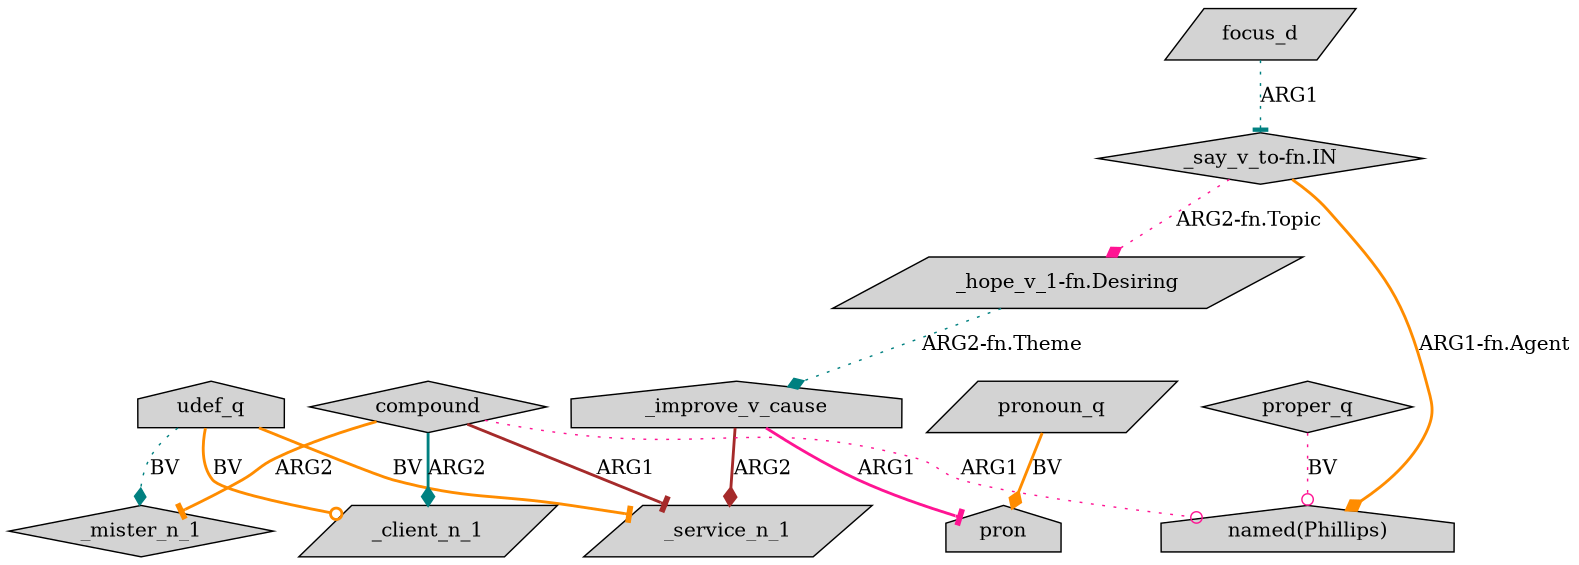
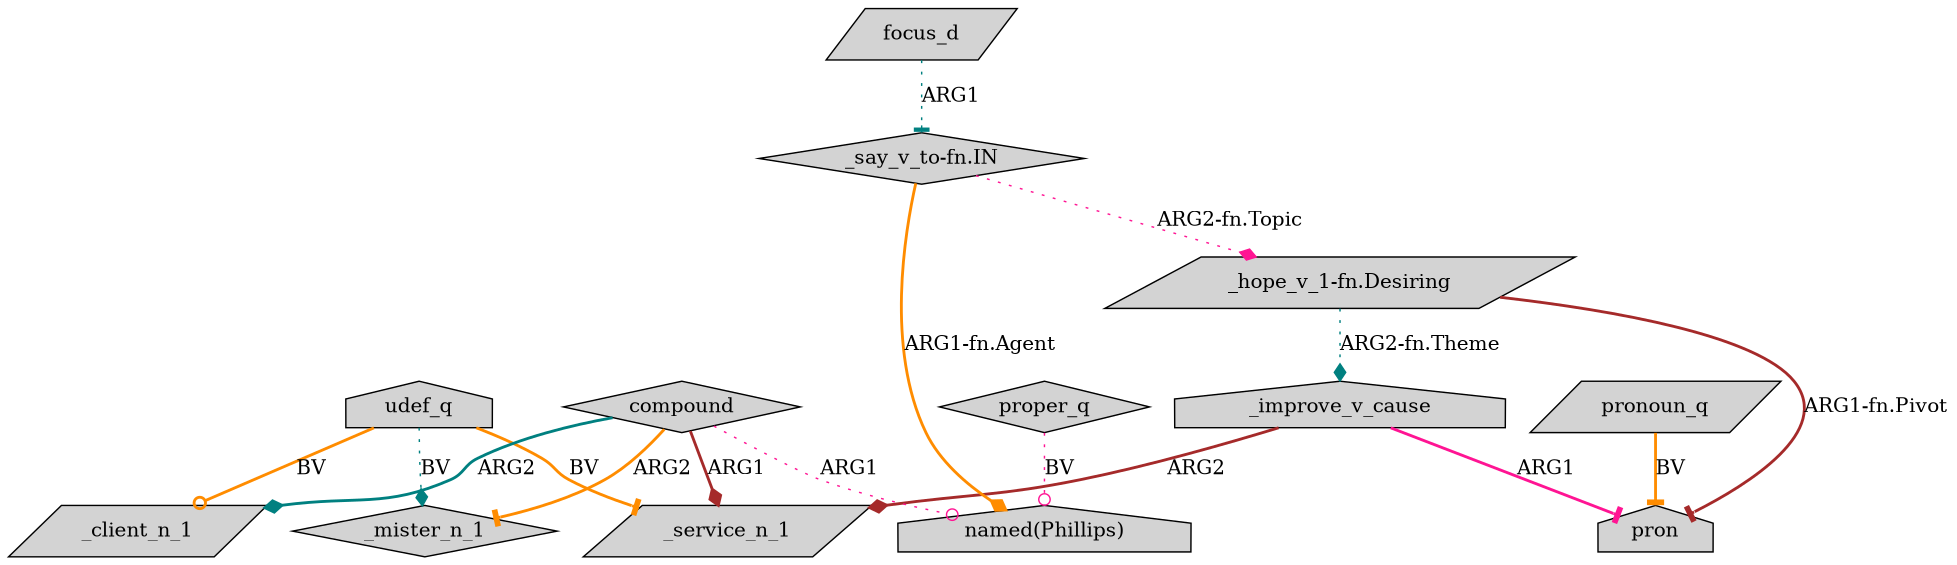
  digraph {
    node [shape=parallelogram style=filled]
    edge [arrowhead=tee color=darkorange style=bold]
    _mister_n_1 [shape=diamond]
    udef_q [shape=house]
    _service_n_1
    _client_n_1
    "_hope_v_1-fn.Desiring"
    pron [shape=house]
    _improve_v_cause [shape=house]
    pronoun_q
    "_say_v_to-fn.IN" [shape=diamond]
    "named(Phillips)" [shape=house]
    compound [shape=diamond]
    proper_q [shape=diamond]
    focus_d
    udef_q -> _mister_n_1 [arrowhead=diamond color=teal label=BV style=dotted]
    udef_q -> _service_n_1 [label=BV]
    udef_q -> _client_n_1 [arrowhead=odot label=BV]
+   "_hope_v_1-fn.Desiring" -> pron [color=brown label="ARG1-fn.Pivot"]
    "_hope_v_1-fn.Desiring" -> _improve_v_cause [arrowhead=diamond color=teal label="ARG2-fn.Theme" style=dotted]
    _improve_v_cause -> _service_n_1 [arrowhead=diamond color=brown label=ARG2]
    _improve_v_cause -> pron [color=deeppink label=ARG1]
-   pronoun_q -> pron [arrowhead=diamond label=BV]
+   pronoun_q -> pron [label=BV]
    "_say_v_to-fn.IN" -> "_hope_v_1-fn.Desiring" [arrowhead=diamond color=deeppink label="ARG2-fn.Topic" style=dotted]
    "_say_v_to-fn.IN" -> "named(Phillips)" [arrowhead=diamond label="ARG1-fn.Agent"]
    compound -> _mister_n_1 [label=ARG2]
-   compound -> _service_n_1 [color=brown label=ARG1]
+   compound -> _service_n_1 [arrowhead=diamond color=brown label=ARG1]
    compound -> _client_n_1 [arrowhead=diamond color=teal label=ARG2]
    compound -> "named(Phillips)" [arrowhead=odot color=deeppink label=ARG1 style=dotted]
    proper_q -> "named(Phillips)" [arrowhead=odot color=deeppink label=BV style=dotted]
    focus_d -> "_say_v_to-fn.IN" [color=teal label=ARG1 style=dotted]
  }
